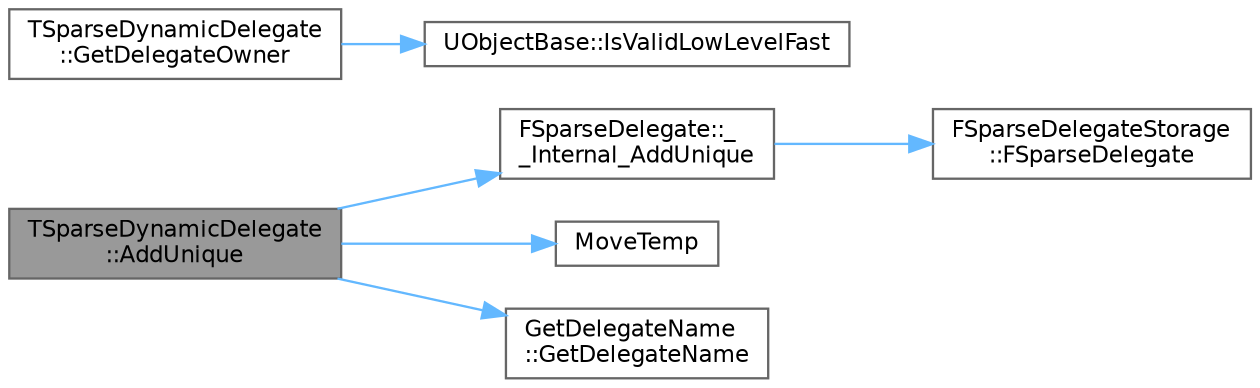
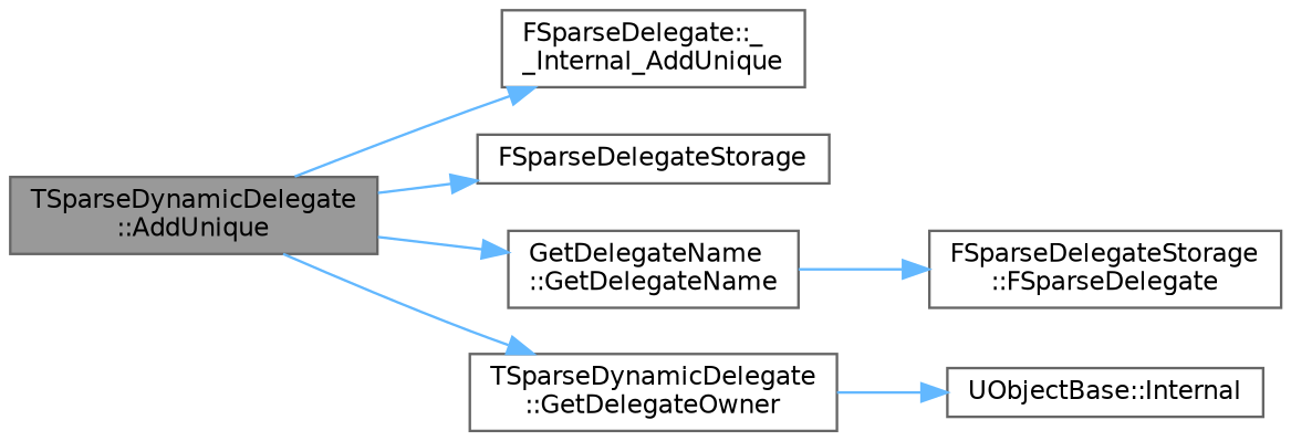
  digraph {
    rankdir=LR
    node [color=grey40 fillcolor=white fontname=Helvetica fontsize=10 shape=box style=filled]
    edge [color=steelblue1 fontname=Helvetica fontsize=10 labelfontname=Helvetica labelfontsize=10 style=solid]
    n1 [color=gray40 fillcolor=grey60 fontcolor=black height=0.2 label="TSparseDynamicDelegate\l::AddUnique" width=0.4]
    n2 [height=0.2 label="FSparseDelegate::_\l_Internal_AddUnique" width=0.4]
-   n3 [height=0.2 label=MoveTemp width=0.4]
+   n3 [height=0.2 label=FSparseDelegateStorage width=0.4]
    n4 [height=0.2 label="GetDelegateName\l::GetDelegateName" width=0.4]
    n5 [height=0.2 label="TSparseDynamicDelegate\l::GetDelegateOwner" width=0.4]
    n6 [height=0.2 label="FSparseDelegateStorage\l::FSparseDelegate" width=0.4]
-   n7 [height=0.2 label="UObjectBase::IsValidLowLevelFast" width=0.4]
+   n7 [height=0.2 label="UObjectBase::Internal" width=0.4]
    n1 -> n2
    n1 -> n3
    n1 -> n4
-   n2 -> n6
+   n1 -> n5
+   n4 -> n6
    n5 -> n7
  }
